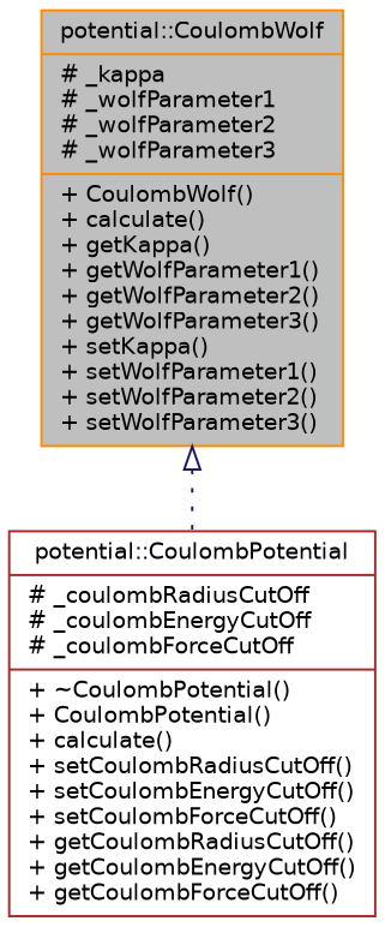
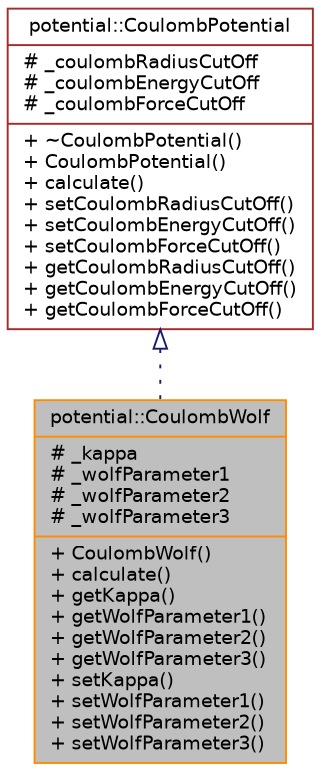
  digraph {
    node [fontname=Helvetica fontsize=10 shape=record style=filled]
    n1 [color=darkorange fillcolor=grey75 fontcolor=black height=0.2 label="{potential::CoulombWolf\n|# _kappa\l# _wolfParameter1\l# _wolfParameter2\l# _wolfParameter3\l|+ CoulombWolf()\l+ calculate()\l+ getKappa()\l+ getWolfParameter1()\l+ getWolfParameter2()\l+ getWolfParameter3()\l+ setKappa()\l+ setWolfParameter1()\l+ setWolfParameter2()\l+ setWolfParameter3()\l}" width=0.4]
    n2 [color=brown fillcolor=white height=0.2 label="{potential::CoulombPotential\n|# _coulombRadiusCutOff\l# _coulombEnergyCutOff\l# _coulombForceCutOff\l|+ ~CoulombPotential()\l+ CoulombPotential()\l+ calculate()\l+ setCoulombRadiusCutOff()\l+ setCoulombEnergyCutOff()\l+ setCoulombForceCutOff()\l+ getCoulombRadiusCutOff()\l+ getCoulombEnergyCutOff()\l+ getCoulombForceCutOff()\l}" width=0.4]
-   n1 -> n2 [arrowtail=onormal color=midnightblue dir=back fontname=Helvetica fontsize=10 labelfontname=Helvetica labelfontsize=10 style=dotted]
+   n2 -> n1 [arrowtail=onormal color=midnightblue dir=back fontname=Helvetica fontsize=10 labelfontname=Helvetica labelfontsize=10 style=dotted]
  }
